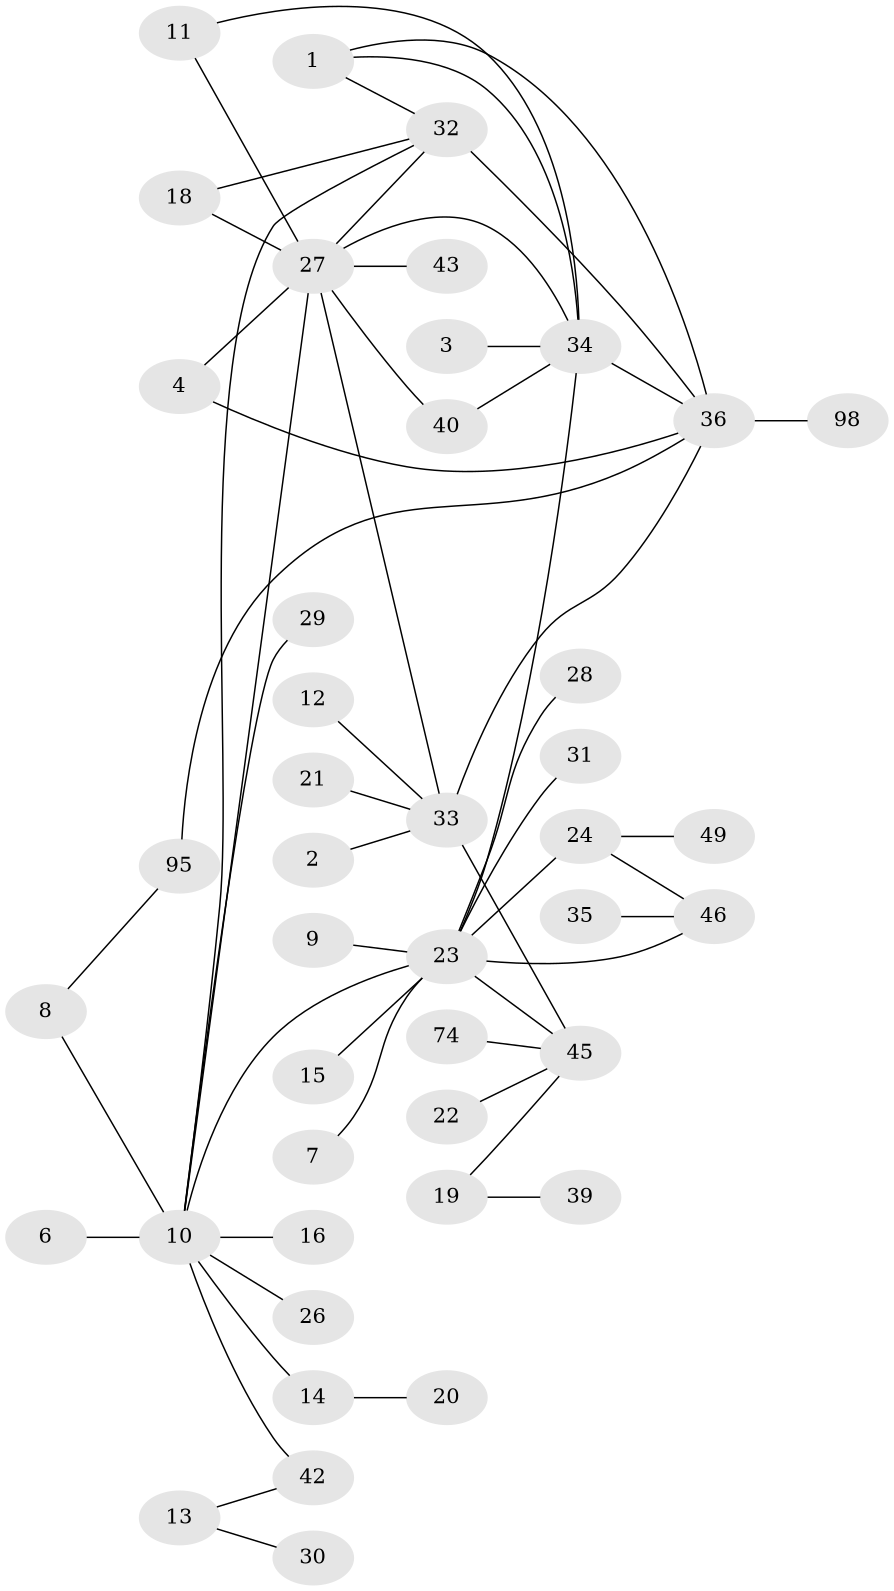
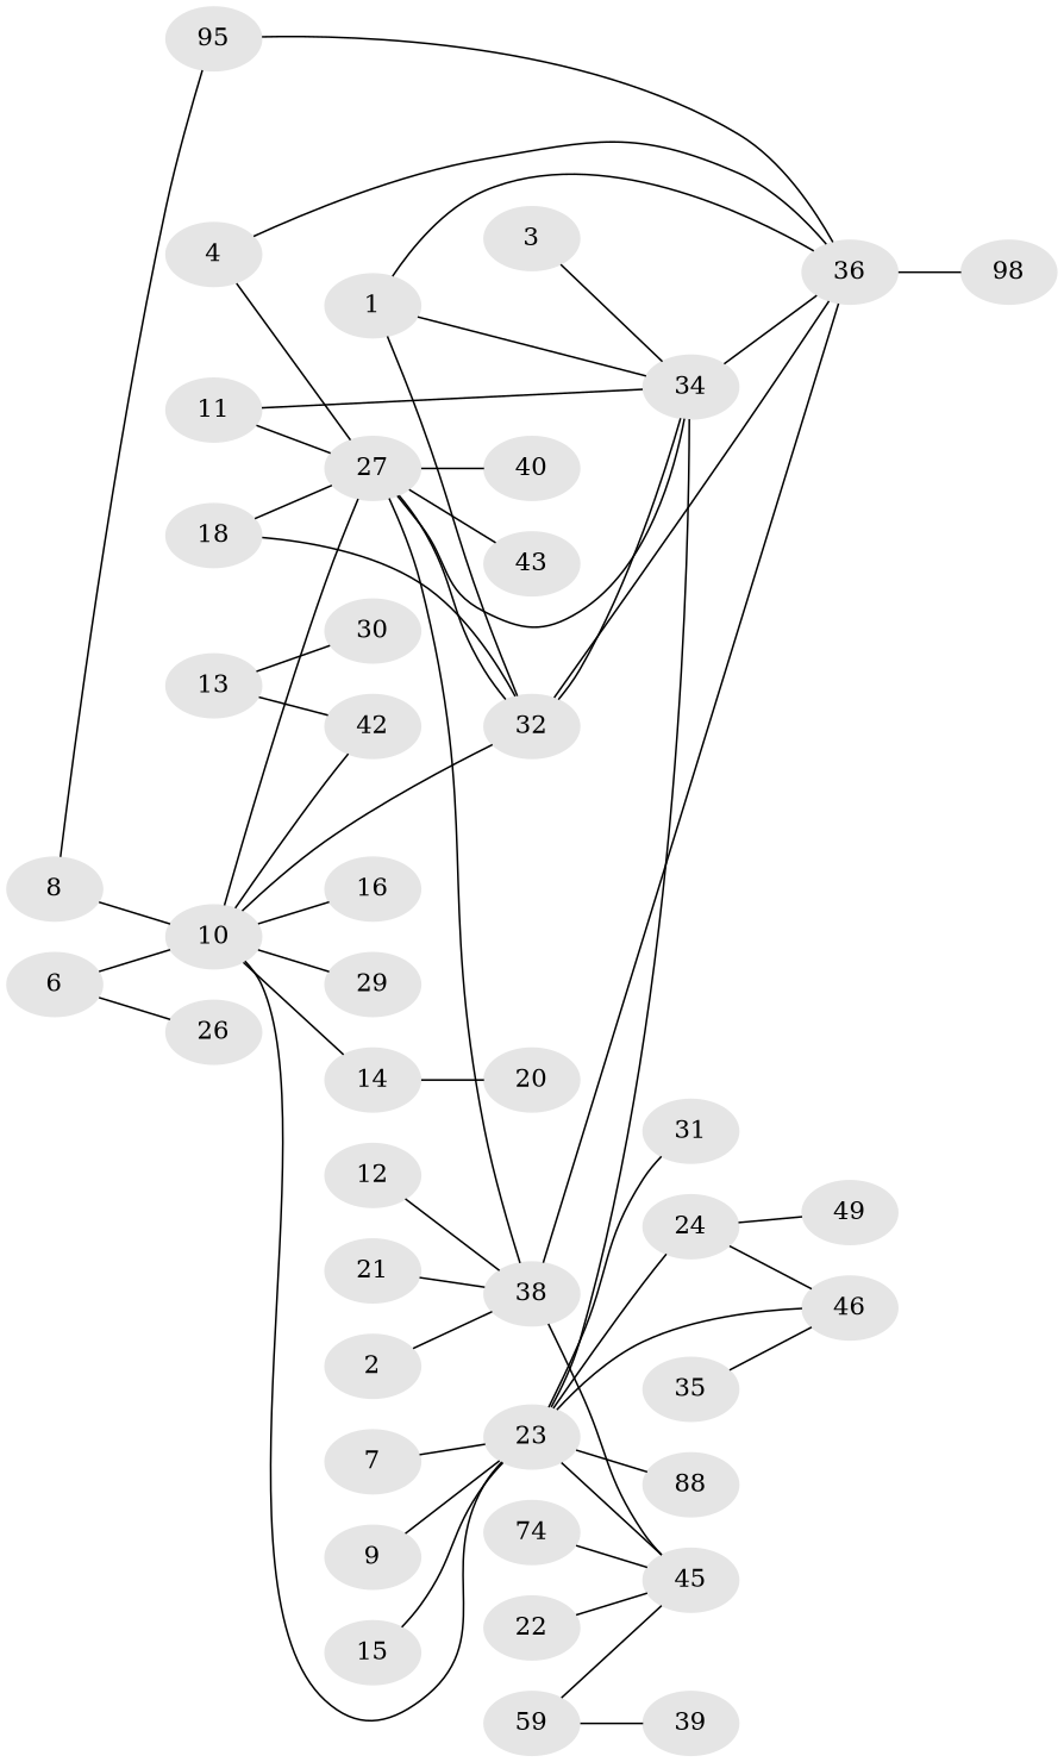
  graph {
    rankdir=LR
    node [color=gray90 style=filled]
    edge [weight=1.0]
    1
    32
    34
    36
    n5 [label=98]
    2
-   33
+   33 [label=38]
    45
    3
    4
    27
    40
    43
    6
    10
    23
    14
    16
    26
    29
    42
    7
    24
-   28
+   28 [label=88]
    31
    46
    8
    n28 [label=95]
    9
    20
    11
    12
    13
    30
    15
    18
-   19
+   19 [label=59]
    39
    21
    22
    n41 [label=49]
    35
    n43 [label=74]
    1 -- 32
    1 -- 34
    1 -- 36
-   40 -- 34
+   32 -- 34
    32 -- 36
    34 -- 36
    36 -- n5
    2 -- 33
    33 -- 36
    33 -- 45 [weight=3.0]
    3 -- 34
    4 -- 36
    4 -- 27
    27 -- 32
    27 -- 34
    27 -- 33
    27 -- 40
    27 -- 43
    6 -- 10
    10 -- 32
    10 -- 27
    10 -- 23
    10 -- 14 [weight=3.0]
    10 -- 16
-   10 -- 26
+   6 -- 26
    10 -- 29
    10 -- 42
    23 -- 34
    23 -- 45
    23 -- 24
    23 -- 28
    23 -- 31
    23 -- 46 [weight=2.0]
    14 -- 20
    7 -- 23
    24 -- 46 [weight=2.0]
    24 -- n41
    8 -- 10
    8 -- n28
    n28 -- 36
    9 -- 23
    11 -- 34
    11 -- 27
    12 -- 33
    13 -- 42
    13 -- 30
    15 -- 23
    18 -- 32
    18 -- 27
    19 -- 45
    19 -- 39
    21 -- 33
    22 -- 45
    35 -- 46
    n43 -- 45
  }
